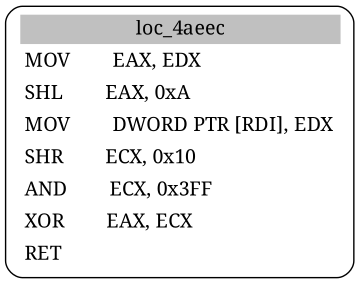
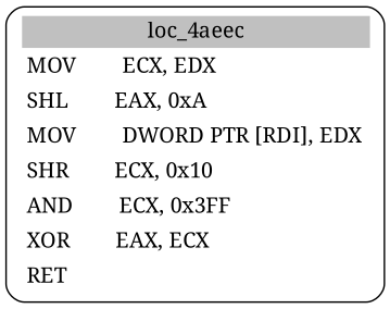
  digraph {
    fontname="Noto Serif"
-   n1 [fontname="Noto Serif" label=<<table border="0" cellborder="0" cellpadding="3"><tr><td align="center" colspan="2" bgcolor="grey">loc_4aeec</td></tr><tr><td align="left">MOV        EAX, EDX</td></tr><tr><td align="left">SHL        EAX, 0xA</td></tr><tr><td align="left">MOV        DWORD PTR [RDI], EDX</td></tr><tr><td align="left">SHR        ECX, 0x10</td></tr><tr><td align="left">AND        ECX, 0x3FF</td></tr><tr><td align="left">XOR        EAX, ECX</td></tr><tr><td align="left">RET        </td></tr></table>> shape=Mrecord]
+   n1 [fontname="Noto Serif" label=<<table border="0" cellborder="0" cellpadding="3"><tr><td align="center" colspan="2" bgcolor="grey">loc_4aeec</td></tr><tr><td align="left">MOV        ECX, EDX</td></tr><tr><td align="left">SHL        EAX, 0xA</td></tr><tr><td align="left">MOV        DWORD PTR [RDI], EDX</td></tr><tr><td align="left">SHR        ECX, 0x10</td></tr><tr><td align="left">AND        ECX, 0x3FF</td></tr><tr><td align="left">XOR        EAX, ECX</td></tr><tr><td align="left">RET        </td></tr></table>> shape=Mrecord]
  }
